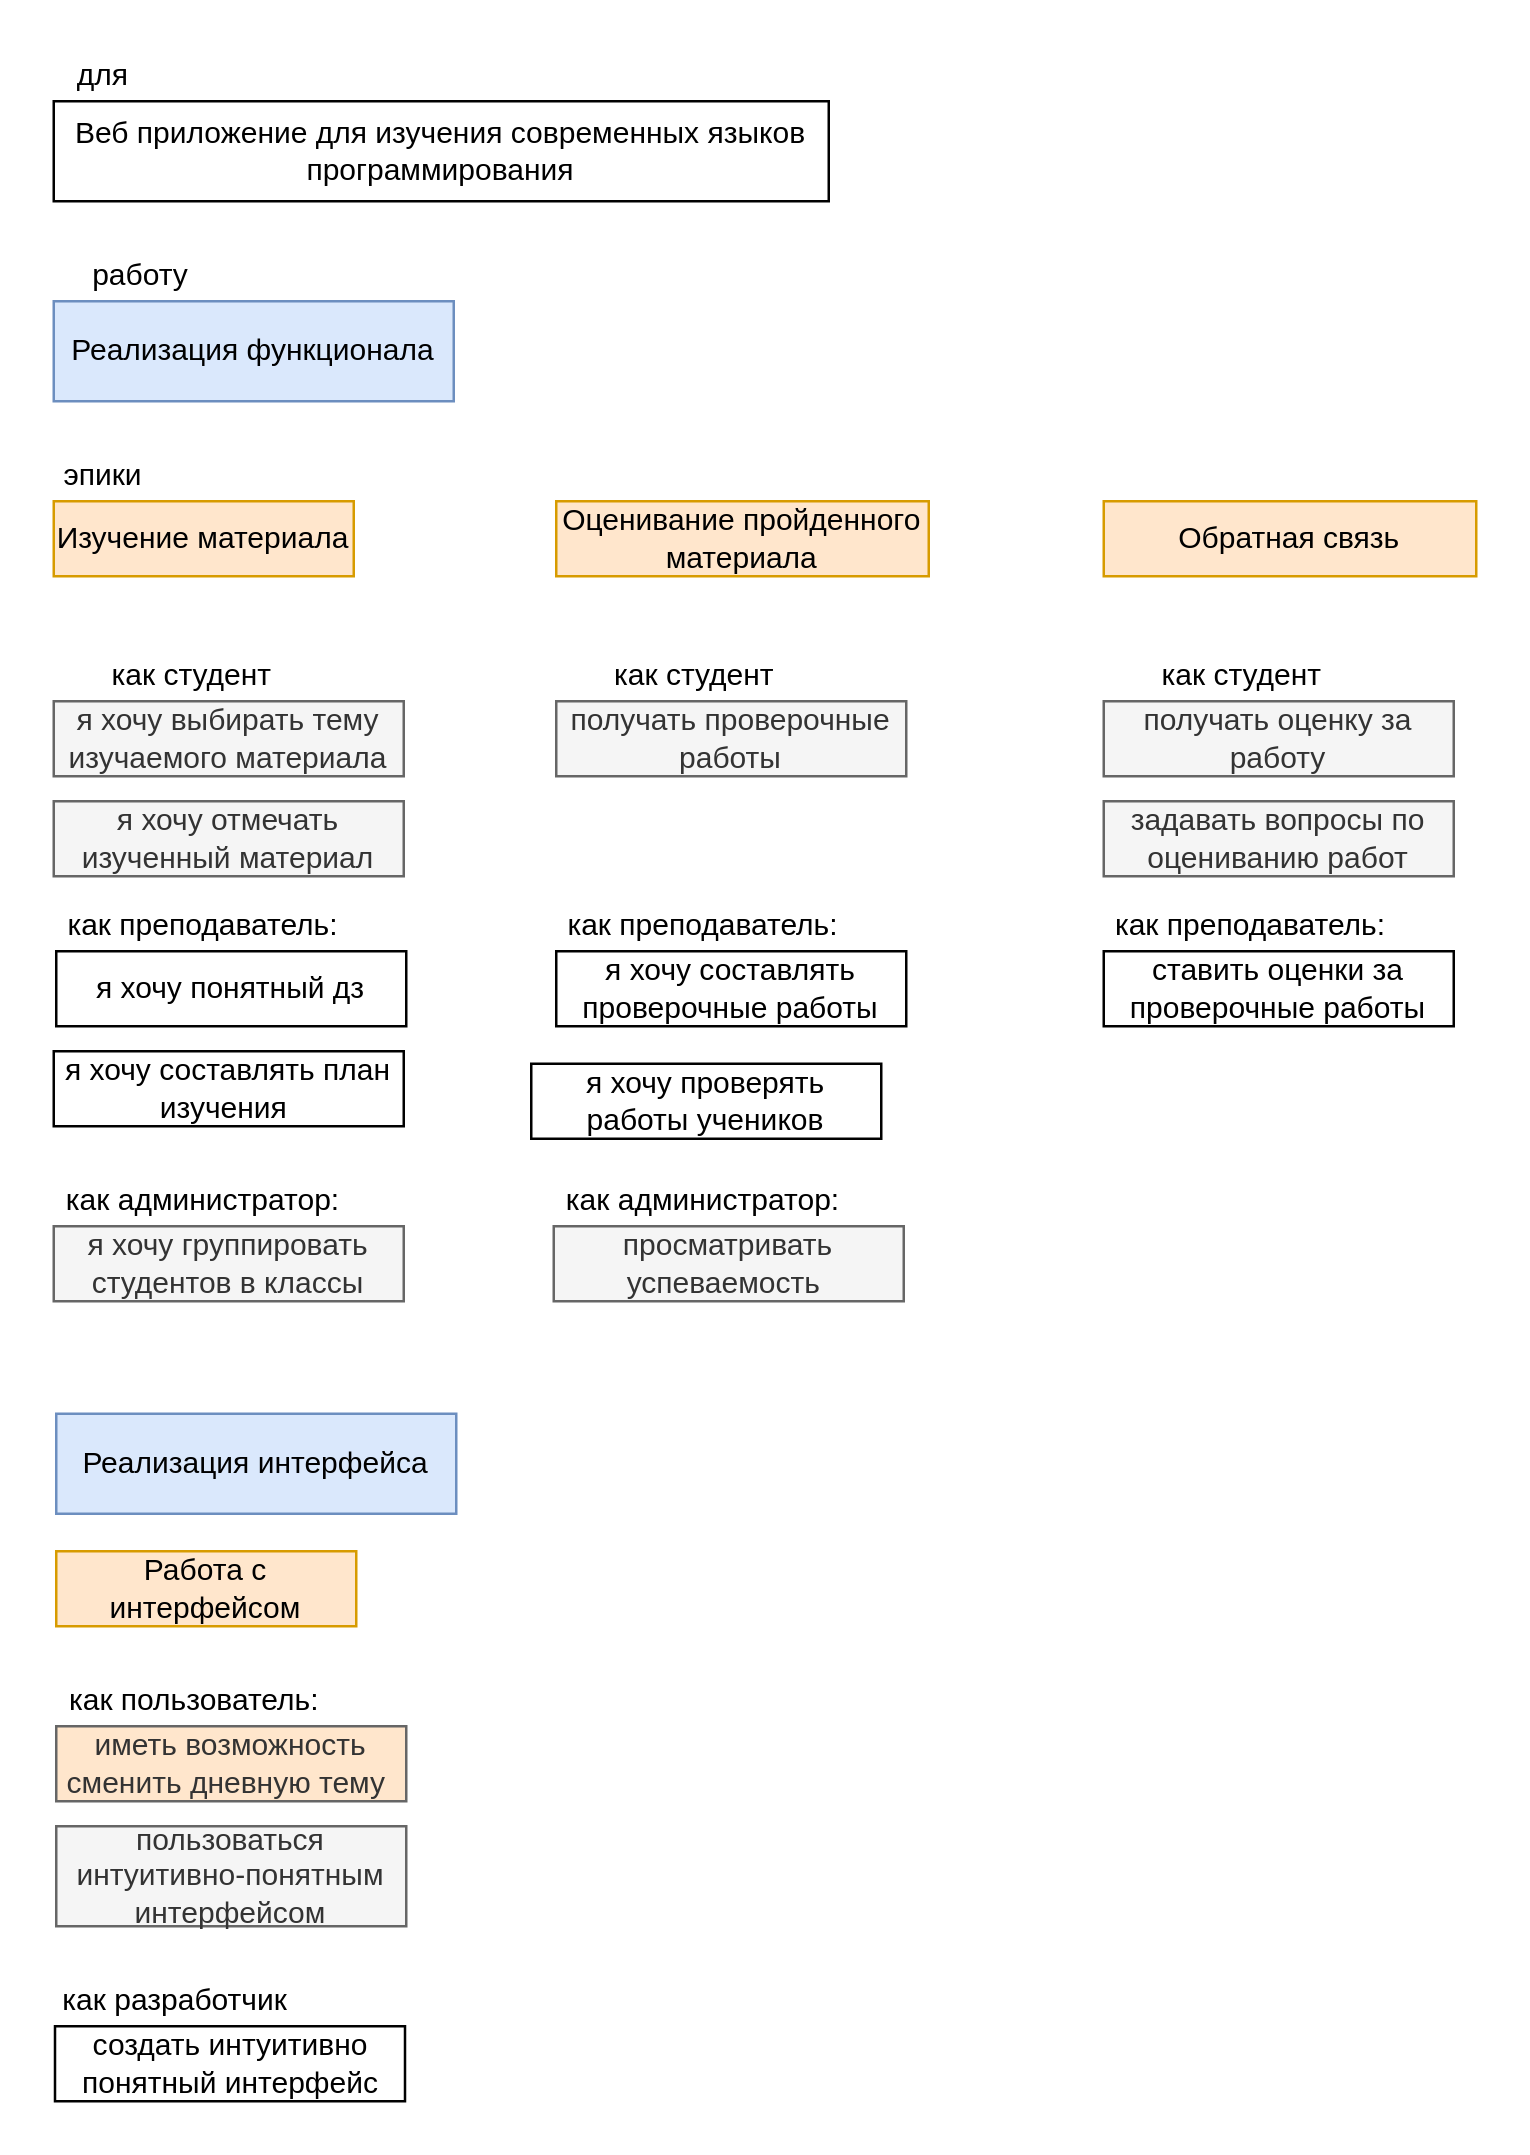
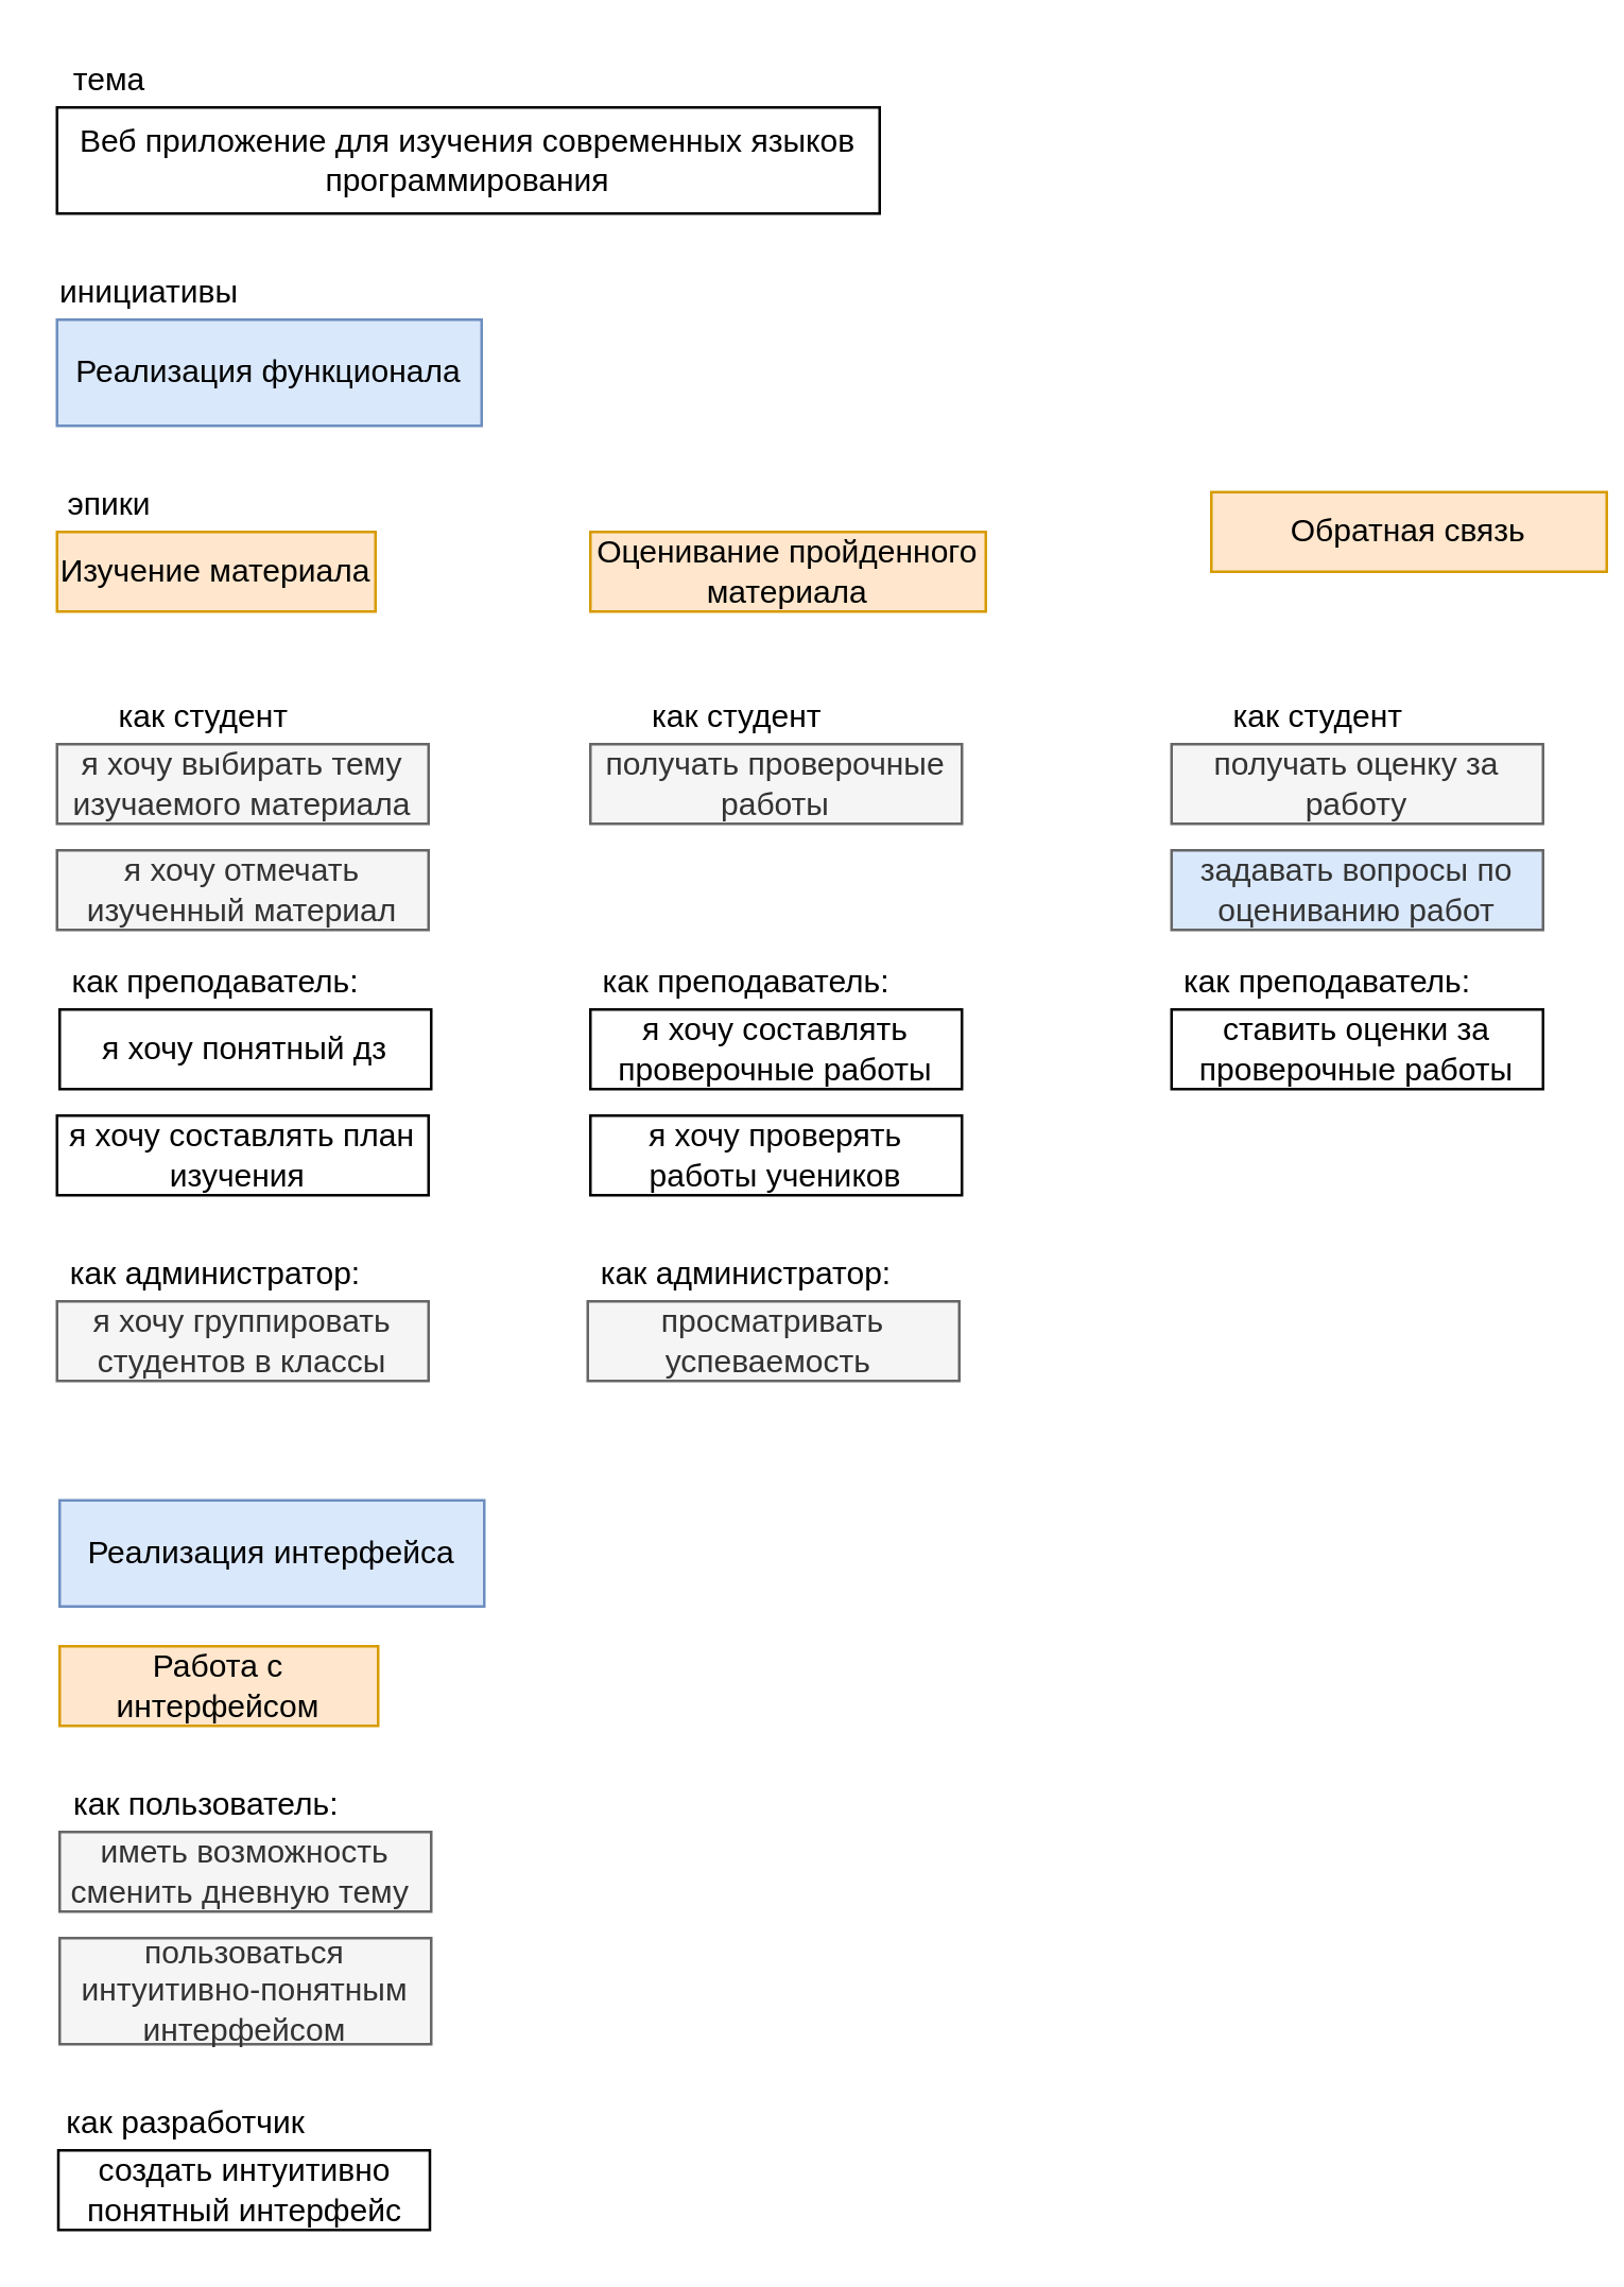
  <mxCell id="0" />
  <mxCell id="1" parent="0" />
  <mxCell id="2" value="Веб приложение для изучения современных языков программирования" style="rounded=0;whiteSpace=wrap;html=1;hachureGap=4;pointerEvents=0;" vertex="1" parent="1"><mxGeometry x="21" y="40" width="310" height="40" as="geometry" /></mxCell>
- <mxCell id="3" value="для" style="text;html=1;strokeColor=none;fillColor=none;align=center;verticalAlign=middle;whiteSpace=wrap;rounded=0;hachureGap=4;pointerEvents=0;" vertex="1" parent="1"><mxGeometry x="21" y="20" width="40" height="20" as="geometry" /></mxCell>
+ <mxCell id="3" value="тема" style="text;html=1;strokeColor=none;fillColor=none;align=center;verticalAlign=middle;whiteSpace=wrap;rounded=0;hachureGap=4;pointerEvents=0;" vertex="1" parent="1"><mxGeometry x="21" y="20" width="40" height="20" as="geometry" /></mxCell>
  <mxCell id="4" value="Реализация функционала" style="rounded=0;whiteSpace=wrap;html=1;hachureGap=4;pointerEvents=0;fillColor=#dae8fc;strokeColor=#6c8ebf;" vertex="1" parent="1"><mxGeometry x="21" y="120" width="160" height="40" as="geometry" /></mxCell>
- <mxCell id="5" value="работу" style="text;html=1;strokeColor=none;fillColor=none;align=center;verticalAlign=middle;whiteSpace=wrap;rounded=0;hachureGap=4;pointerEvents=0;" vertex="1" parent="1"><mxGeometry x="21" y="100" width="70" height="20" as="geometry" /></mxCell>
+ <mxCell id="5" value="инициативы" style="text;html=1;strokeColor=none;fillColor=none;align=center;verticalAlign=middle;whiteSpace=wrap;rounded=0;hachureGap=4;pointerEvents=0;" vertex="1" parent="1"><mxGeometry x="21" y="100" width="70" height="20" as="geometry" /></mxCell>
  <mxCell id="6" value="Изучение материала" style="rounded=0;whiteSpace=wrap;html=1;hachureGap=4;pointerEvents=0;fillColor=#ffe6cc;strokeColor=#d79b00;" vertex="1" parent="1"><mxGeometry x="21" y="200" width="120" height="30" as="geometry" /></mxCell>
  <mxCell id="7" value="эпики" style="text;html=1;strokeColor=none;fillColor=none;align=center;verticalAlign=middle;whiteSpace=wrap;rounded=0;hachureGap=4;pointerEvents=0;" vertex="1" parent="1"><mxGeometry x="21" y="180" width="40" height="20" as="geometry" /></mxCell>
  <mxCell id="8" value="Оценивание пройденного материала" style="rounded=0;whiteSpace=wrap;html=1;hachureGap=4;pointerEvents=0;fillColor=#ffe6cc;strokeColor=#d79b00;" vertex="1" parent="1"><mxGeometry x="222" y="200" width="149" height="30" as="geometry" /></mxCell>
  <mxCell id="9" value="как студент" style="text;html=1;strokeColor=none;fillColor=none;align=center;verticalAlign=middle;whiteSpace=wrap;rounded=0;hachureGap=4;pointerEvents=0;" vertex="1" parent="1"><mxGeometry x="22" y="260" width="109" height="20" as="geometry" /></mxCell>
  <mxCell id="10" value="я хочу выбирать тему изучаемого материала" style="rounded=0;whiteSpace=wrap;html=1;hachureGap=4;pointerEvents=0;fillColor=#f5f5f5;strokeColor=#666666;fontColor=#333333;" vertex="1" parent="1"><mxGeometry x="21" y="280" width="140" height="30" as="geometry" /></mxCell>
  <mxCell id="11" value="я хочу отмечать изученный материал" style="rounded=0;whiteSpace=wrap;html=1;hachureGap=4;pointerEvents=0;fillColor=#f5f5f5;strokeColor=#666666;fontColor=#333333;" vertex="1" parent="1"><mxGeometry x="21" y="320" width="140" height="30" as="geometry" /></mxCell>
  <mxCell id="12" value="я хочу понятный дз" style="rounded=0;whiteSpace=wrap;html=1;hachureGap=4;pointerEvents=0;" vertex="1" parent="1"><mxGeometry x="22" y="380" width="140" height="30" as="geometry" /></mxCell>
  <mxCell id="13" value="как преподаватель:" style="text;html=1;strokeColor=none;fillColor=none;align=center;verticalAlign=middle;whiteSpace=wrap;rounded=0;hachureGap=4;pointerEvents=0;" vertex="1" parent="1"><mxGeometry x="21" y="360" width="120" height="20" as="geometry" /></mxCell>
  <mxCell id="14" value="я хочу составлять план изучения&amp;nbsp;" style="rounded=0;whiteSpace=wrap;html=1;hachureGap=4;pointerEvents=0;" vertex="1" parent="1"><mxGeometry x="21" y="420" width="140" height="30" as="geometry" /></mxCell>
  <mxCell id="15" value="я хочу группировать студентов в классы" style="rounded=0;whiteSpace=wrap;html=1;hachureGap=4;pointerEvents=0;fillColor=#f5f5f5;strokeColor=#666666;fontColor=#333333;" vertex="1" parent="1"><mxGeometry x="21" y="490" width="140" height="30" as="geometry" /></mxCell>
- <mxCell id="16" value="я хочу проверять работы учеников" style="rounded=0;whiteSpace=wrap;html=1;hachureGap=4;pointerEvents=0;" vertex="1" parent="1"><mxGeometry x="212" y="425" width="140" height="30" as="geometry" /></mxCell>
+ <mxCell id="16" value="я хочу проверять работы учеников" style="rounded=0;whiteSpace=wrap;html=1;hachureGap=4;pointerEvents=0;" vertex="1" parent="1"><mxGeometry x="222" y="420" width="140" height="30" as="geometry" /></mxCell>
  <mxCell id="17" value="как администратор:" style="text;html=1;strokeColor=none;fillColor=none;align=center;verticalAlign=middle;whiteSpace=wrap;rounded=0;hachureGap=4;pointerEvents=0;" vertex="1" parent="1"><mxGeometry x="21" y="470" width="120" height="20" as="geometry" /></mxCell>
  <mxCell id="18" value="как студент" style="text;html=1;strokeColor=none;fillColor=none;align=center;verticalAlign=middle;whiteSpace=wrap;rounded=0;hachureGap=4;pointerEvents=0;" vertex="1" parent="1"><mxGeometry x="223" y="260" width="109" height="20" as="geometry" /></mxCell>
  <mxCell id="19" value="получать проверочные работы" style="rounded=0;whiteSpace=wrap;html=1;hachureGap=4;pointerEvents=0;fillColor=#f5f5f5;strokeColor=#666666;fontColor=#333333;" vertex="1" parent="1"><mxGeometry x="222" y="280" width="140" height="30" as="geometry" /></mxCell>
  <mxCell id="20" value="я хочу составлять проверочные работы" style="rounded=0;whiteSpace=wrap;html=1;hachureGap=4;pointerEvents=0;" vertex="1" parent="1"><mxGeometry x="222" y="380" width="140" height="30" as="geometry" /></mxCell>
  <mxCell id="21" value="как преподаватель:" style="text;html=1;strokeColor=none;fillColor=none;align=center;verticalAlign=middle;whiteSpace=wrap;rounded=0;hachureGap=4;pointerEvents=0;" vertex="1" parent="1"><mxGeometry x="221" y="360" width="120" height="20" as="geometry" /></mxCell>
  <mxCell id="22" value="просматривать успеваемость&amp;nbsp;" style="rounded=0;whiteSpace=wrap;html=1;hachureGap=4;pointerEvents=0;fillColor=#f5f5f5;strokeColor=#666666;fontColor=#333333;" vertex="1" parent="1"><mxGeometry x="221" y="490" width="140" height="30" as="geometry" /></mxCell>
  <mxCell id="23" value="как администратор:" style="text;html=1;strokeColor=none;fillColor=none;align=center;verticalAlign=middle;whiteSpace=wrap;rounded=0;hachureGap=4;pointerEvents=0;" vertex="1" parent="1"><mxGeometry x="221" y="470" width="120" height="20" as="geometry" /></mxCell>
- <mxCell id="24" value="Обратная связь" style="rounded=0;whiteSpace=wrap;html=1;hachureGap=4;pointerEvents=0;fillColor=#ffe6cc;strokeColor=#d79b00;" vertex="1" parent="1"><mxGeometry x="441" y="200" width="149" height="30" as="geometry" /></mxCell>
+ <mxCell id="24" value="Обратная связь" style="rounded=0;whiteSpace=wrap;html=1;hachureGap=4;pointerEvents=0;fillColor=#ffe6cc;strokeColor=#d79b00;" vertex="1" parent="1"><mxGeometry x="456" y="185" width="149" height="30" as="geometry" /></mxCell>
  <mxCell id="25" value="как студент" style="text;html=1;strokeColor=none;fillColor=none;align=center;verticalAlign=middle;whiteSpace=wrap;rounded=0;hachureGap=4;pointerEvents=0;" vertex="1" parent="1"><mxGeometry x="442" y="260" width="109" height="20" as="geometry" /></mxCell>
  <mxCell id="26" value="получать оценку за работу" style="rounded=0;whiteSpace=wrap;html=1;hachureGap=4;pointerEvents=0;fillColor=#f5f5f5;strokeColor=#666666;fontColor=#333333;" vertex="1" parent="1"><mxGeometry x="441" y="280" width="140" height="30" as="geometry" /></mxCell>
- <mxCell id="27" value="&lt;span&gt;задавать вопросы по оцениванию работ&lt;/span&gt;" style="rounded=0;whiteSpace=wrap;html=1;hachureGap=4;pointerEvents=0;fillColor=#f5f5f5;strokeColor=#666666;fontColor=#333333;" vertex="1" parent="1"><mxGeometry x="441" y="320" width="140" height="30" as="geometry" /></mxCell>
+ <mxCell id="27" value="&lt;span&gt;задавать вопросы по оцениванию работ&lt;/span&gt;" style="rounded=0;whiteSpace=wrap;html=1;hachureGap=4;pointerEvents=0;fillColor=#dae8fc;strokeColor=#666666;fontColor=#333333;" vertex="1" parent="1"><mxGeometry x="441" y="320" width="140" height="30" as="geometry" /></mxCell>
  <mxCell id="28" value="ставить оценки за проверочные работы" style="rounded=0;whiteSpace=wrap;html=1;hachureGap=4;pointerEvents=0;" vertex="1" parent="1"><mxGeometry x="441" y="380" width="140" height="30" as="geometry" /></mxCell>
  <mxCell id="29" value="как преподаватель:" style="text;html=1;strokeColor=none;fillColor=none;align=center;verticalAlign=middle;whiteSpace=wrap;rounded=0;hachureGap=4;pointerEvents=0;" vertex="1" parent="1"><mxGeometry x="440" y="360" width="120" height="20" as="geometry" /></mxCell>
  <mxCell id="30" value="Реализация интерфейса" style="rounded=0;whiteSpace=wrap;html=1;hachureGap=4;pointerEvents=0;fillColor=#dae8fc;strokeColor=#6c8ebf;" vertex="1" parent="1"><mxGeometry x="22" y="565" width="160" height="40" as="geometry" /></mxCell>
  <mxCell id="31" value="Работа с интерфейсом" style="rounded=0;whiteSpace=wrap;html=1;hachureGap=4;pointerEvents=0;fillColor=#ffe6cc;strokeColor=#d79b00;" vertex="1" parent="1"><mxGeometry x="22" y="620" width="120" height="30" as="geometry" /></mxCell>
  <mxCell id="32" value="как пользователь:" style="text;html=1;strokeColor=none;fillColor=none;align=center;verticalAlign=middle;whiteSpace=wrap;rounded=0;hachureGap=4;pointerEvents=0;" vertex="1" parent="1"><mxGeometry x="23" y="670" width="109" height="20" as="geometry" /></mxCell>
- <mxCell id="33" value="иметь возможность сменить дневную тему&amp;nbsp;" style="rounded=0;whiteSpace=wrap;html=1;hachureGap=4;pointerEvents=0;fillColor=#ffe6cc;strokeColor=#666666;fontColor=#333333;" vertex="1" parent="1"><mxGeometry x="22" y="690" width="140" height="30" as="geometry" /></mxCell>
+ <mxCell id="33" value="иметь возможность сменить дневную тему&amp;nbsp;" style="rounded=0;whiteSpace=wrap;html=1;hachureGap=4;pointerEvents=0;fillColor=#f5f5f5;strokeColor=#666666;fontColor=#333333;" vertex="1" parent="1"><mxGeometry x="22" y="690" width="140" height="30" as="geometry" /></mxCell>
  <mxCell id="34" value="пользоваться интуитивно-понятным интерфейсом" style="rounded=0;whiteSpace=wrap;html=1;hachureGap=4;pointerEvents=0;fillColor=#f5f5f5;strokeColor=#666666;fontColor=#333333;" vertex="1" parent="1"><mxGeometry x="22" y="730" width="140" height="40" as="geometry" /></mxCell>
  <mxCell id="35" value="создать интуитивно понятный интерфейс" style="rounded=0;whiteSpace=wrap;html=1;hachureGap=4;pointerEvents=0;" vertex="1" parent="1"><mxGeometry x="21.5" y="810" width="140" height="30" as="geometry" /></mxCell>
  <mxCell id="36" value="как разработчик&amp;nbsp;" style="text;html=1;strokeColor=none;fillColor=none;align=center;verticalAlign=middle;whiteSpace=wrap;rounded=0;hachureGap=4;pointerEvents=0;" vertex="1" parent="1"><mxGeometry x="20.5" y="790" width="100.5" height="20" as="geometry" /></mxCell>
